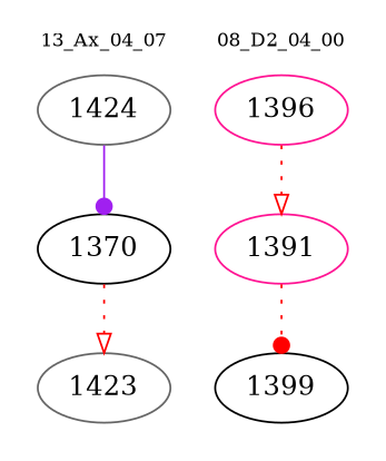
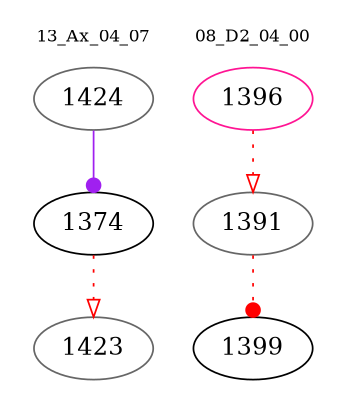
  digraph {
    node [color=gray40]
    edge [arrowhead=dot color=red style=dotted]
    n1 [label=1424]
-   n2 [color=black label=1370]
+   n2 [color=black label=1374]
    n3 [label=1423]
    n4 [color=deeppink label=1396]
-   n5 [color=deeppink label=1391]
+   n5 [label=1391]
    n6 [color=black label=1399]
    subgraph cluster_1 {
      color=white
      fontsize=10
      label="13_Ax_04_07"
      n1
      n2
      n3
    }
    subgraph cluster_2 {
      color=white
      fontsize=10
      label="08_D2_04_00"
      n4
      n5
      n6
    }
    n1 -> n2 [color=purple style=solid]
    n2 -> n3 [arrowhead=onormal]
    n4 -> n5 [arrowhead=onormal]
    n5 -> n6
  }
